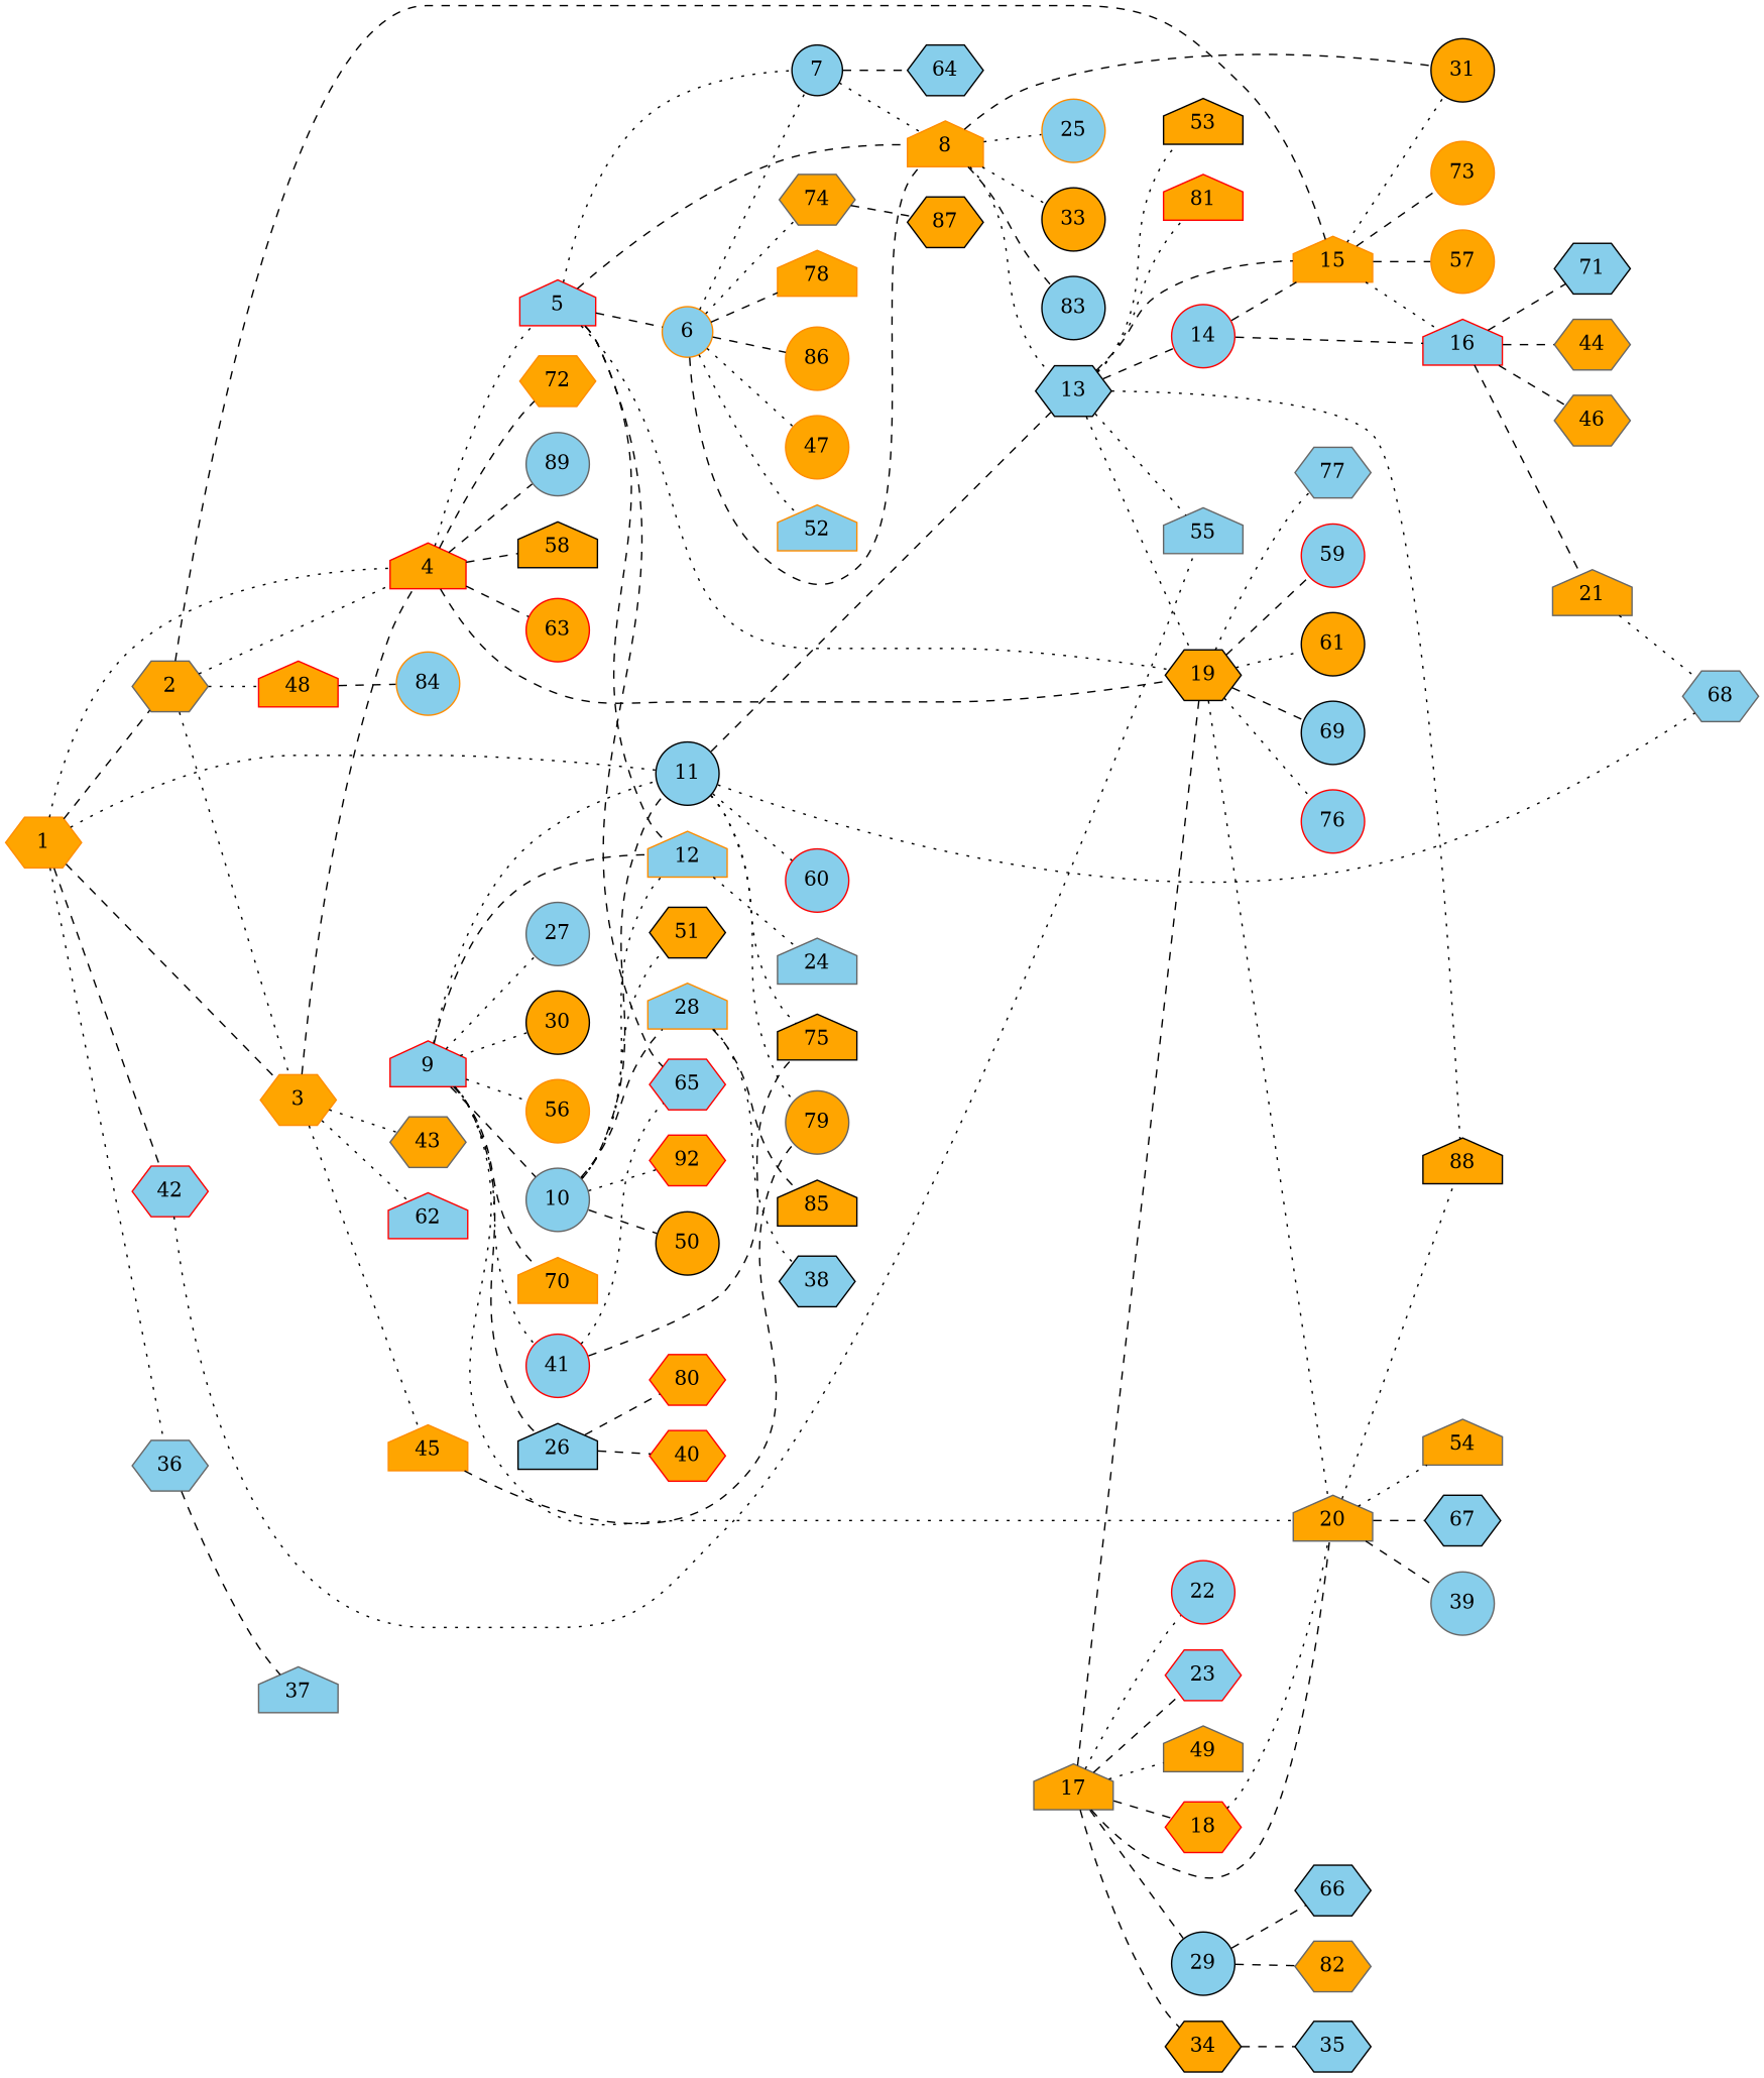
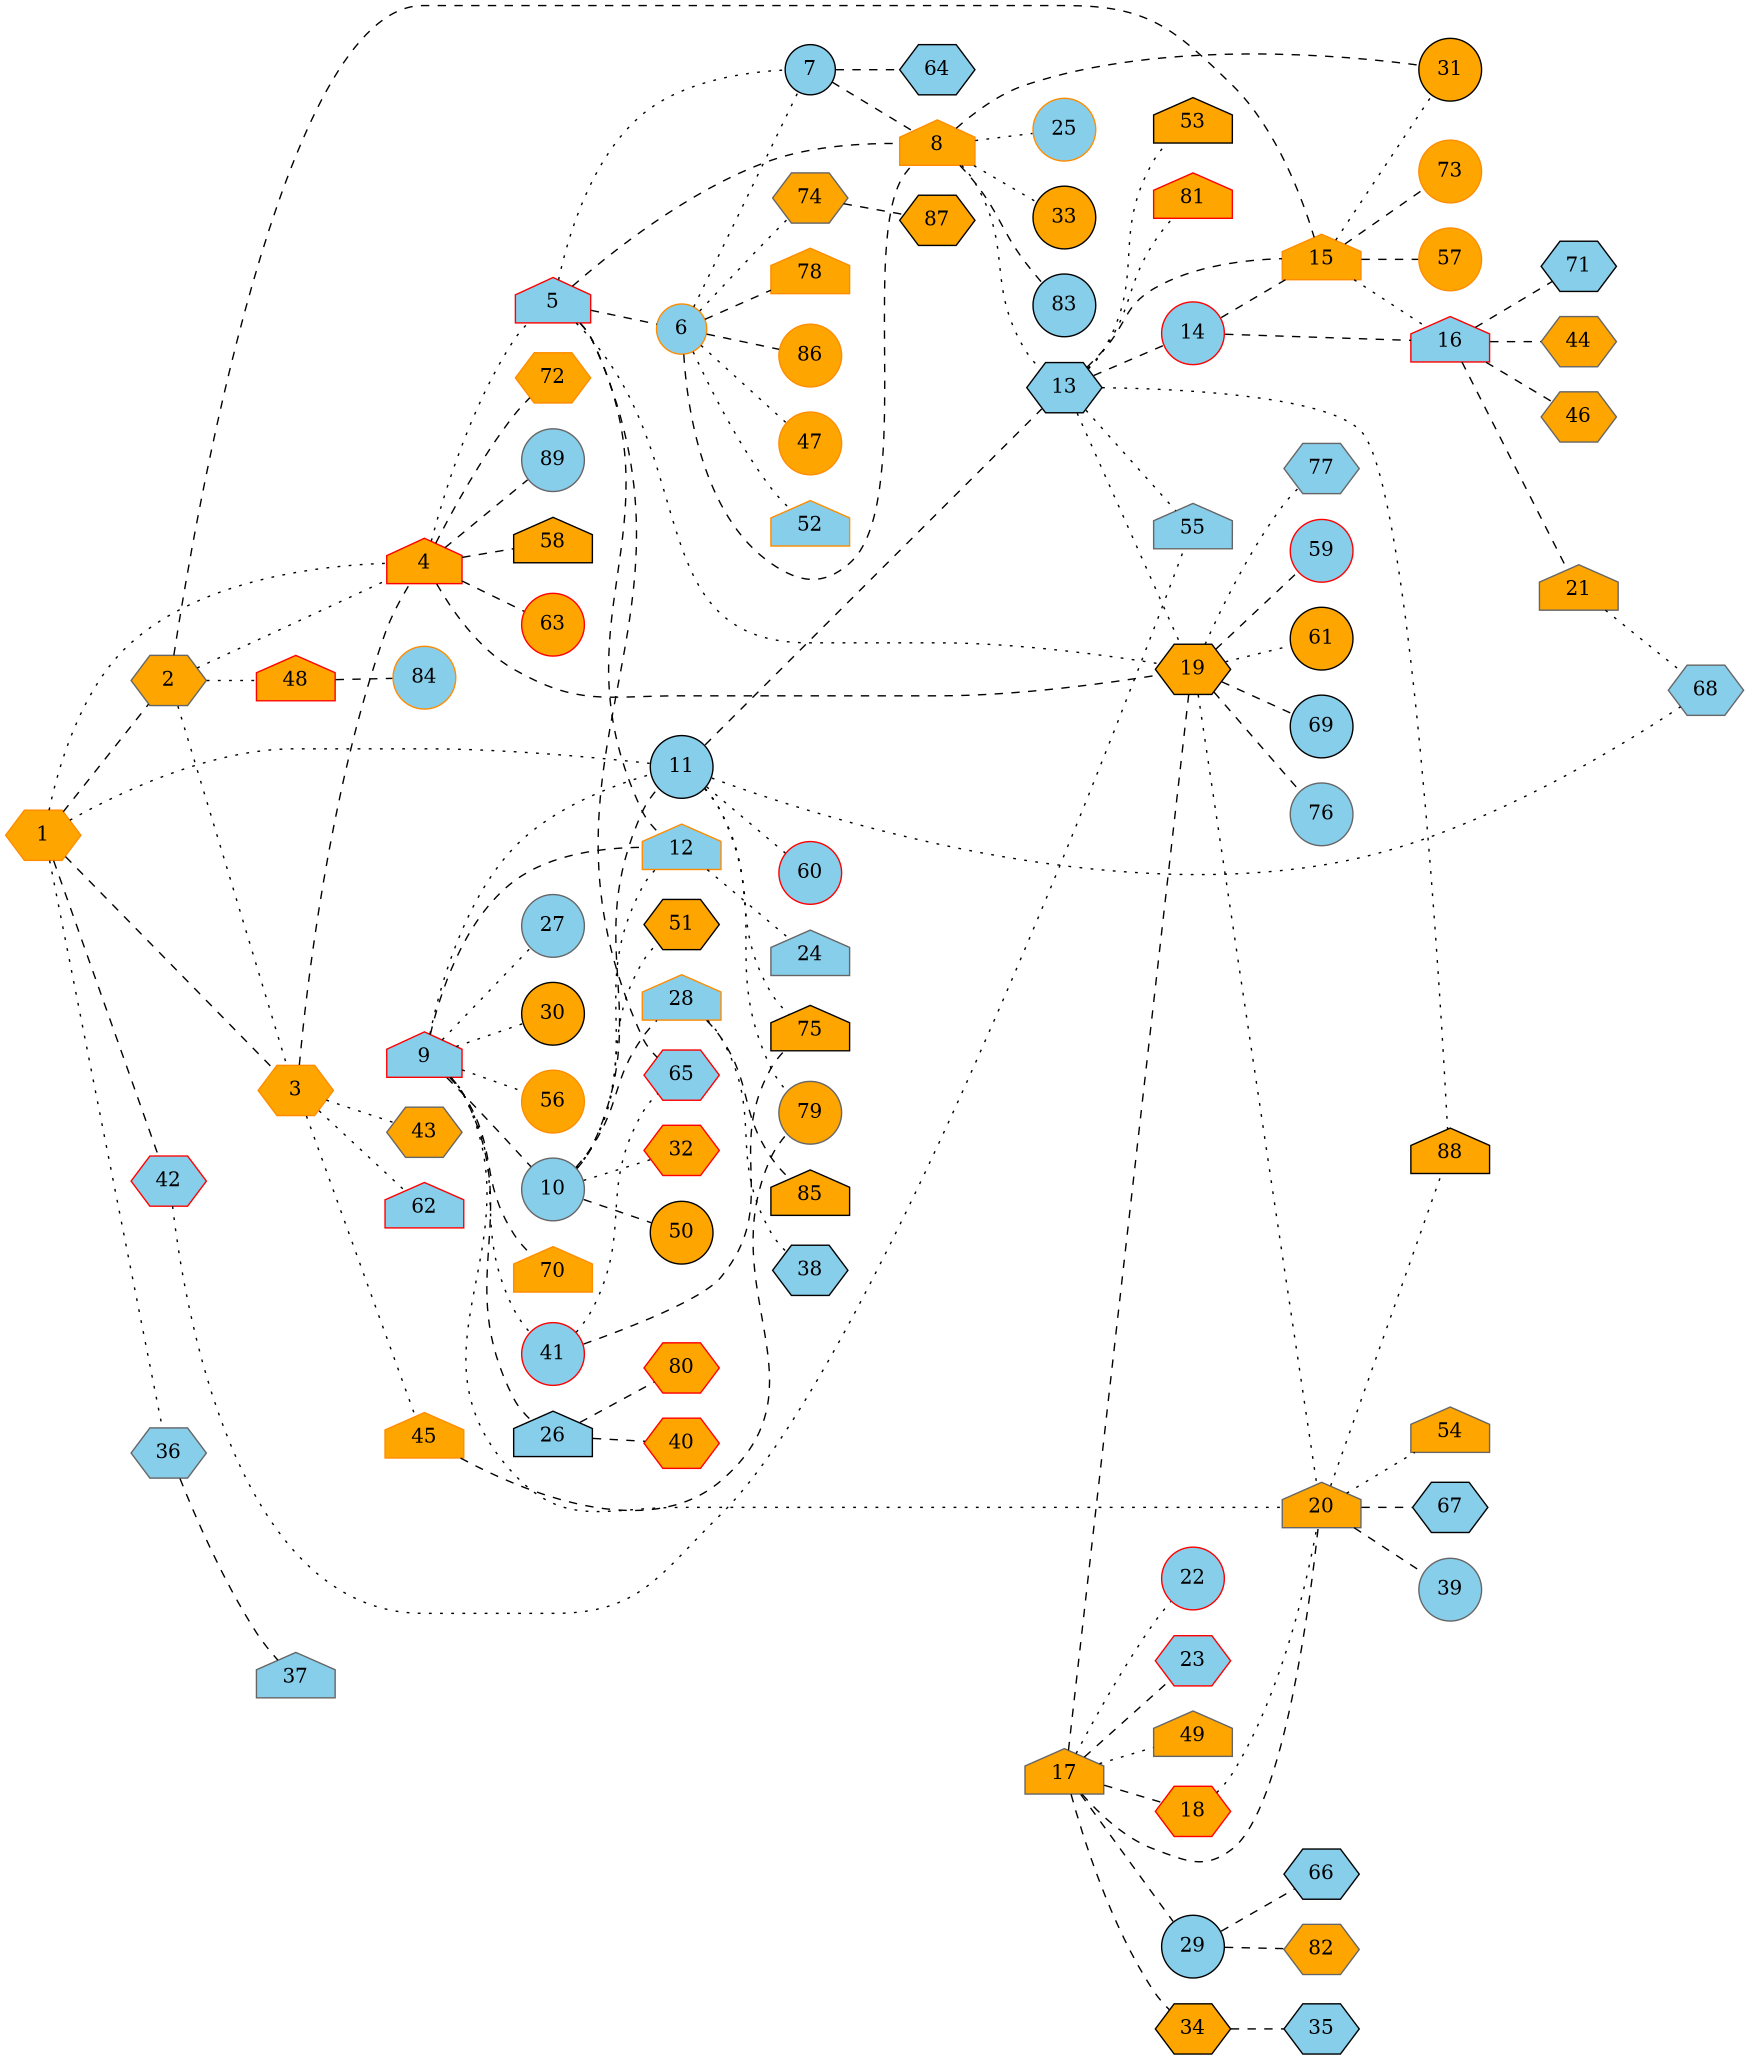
  graph {
    rankdir=LR
    node [color=black fillcolor=orange shape=hexagon style=filled]
    edge [style=dashed]
    1 [color=darkorange]
    2 [color=gray40]
    3 [color=darkorange]
    4 [color=red shape=house]
    11 [fillcolor=skyblue shape=circle]
    36 [color=gray40 fillcolor=skyblue]
    42 [color=red fillcolor=skyblue]
    15 [color=darkorange shape=house]
    48 [color=red shape=house]
    43 [color=gray40]
    45 [color=darkorange shape=house]
    62 [color=red fillcolor=skyblue shape=house]
    5 [color=red fillcolor=skyblue shape=house]
    19
    58 [shape=house]
    63 [color=red shape=circle]
    72 [color=darkorange]
    89 [color=gray40 fillcolor=skyblue shape=circle]
    13 [fillcolor=skyblue]
    60 [color=red fillcolor=skyblue shape=circle]
    68 [color=gray40 fillcolor=skyblue]
    79 [color=gray40 shape=circle]
    75 [shape=house]
    37 [color=gray40 fillcolor=skyblue shape=house]
    55 [color=gray40 fillcolor=skyblue shape=house]
    31 [shape=circle]
    16 [color=red fillcolor=skyblue shape=house]
    57 [color=darkorange shape=circle]
    73 [color=darkorange shape=circle]
    84 [color=darkorange fillcolor=skyblue shape=circle]
    6 [color=darkorange fillcolor=skyblue shape=circle]
    7 [fillcolor=skyblue shape=circle]
    8 [color=darkorange shape=house]
    12 [color=darkorange fillcolor=skyblue shape=house]
    65 [color=red fillcolor=skyblue]
    20 [color=gray40 shape=house]
    59 [color=red fillcolor=skyblue shape=circle]
    61 [shape=circle]
    69 [fillcolor=skyblue shape=circle]
-   76 [color=red fillcolor=skyblue shape=circle]
+   76 [color=gray40 fillcolor=skyblue shape=circle]
    77 [color=gray40 fillcolor=skyblue]
    47 [color=darkorange shape=circle]
    52 [color=darkorange fillcolor=skyblue shape=house]
    74 [color=gray40]
    78 [color=darkorange shape=house]
    86 [color=darkorange shape=circle]
    64 [fillcolor=skyblue]
    25 [color=darkorange fillcolor=skyblue shape=circle]
    33 [shape=circle]
    83 [fillcolor=skyblue shape=circle]
    24 [color=gray40 fillcolor=skyblue shape=house]
    87
    14 [color=red fillcolor=skyblue shape=circle]
    53 [shape=house]
    81 [color=red shape=house]
    88 [shape=house]
    9 [color=red fillcolor=skyblue shape=house]
    10 [color=gray40 fillcolor=skyblue shape=circle]
    26 [fillcolor=skyblue shape=house]
    27 [color=gray40 fillcolor=skyblue shape=circle]
    30 [shape=circle]
    41 [color=red fillcolor=skyblue shape=circle]
    56 [color=darkorange shape=circle]
    70 [color=darkorange shape=house]
    28 [color=darkorange fillcolor=skyblue shape=house]
-   32 [color=red label=92]
+   32 [color=red]
    50 [shape=circle]
    51
    39 [color=gray40 fillcolor=skyblue shape=circle]
    54 [color=gray40 shape=house]
    67 [fillcolor=skyblue]
    40 [color=red]
    80 [color=red]
    38 [fillcolor=skyblue]
    85 [shape=house]
    21 [color=gray40 shape=house]
    44 [color=gray40]
    46 [color=gray40]
    71 [fillcolor=skyblue]
    17 [color=gray40 shape=house]
    18 [color=red]
    22 [color=red fillcolor=skyblue shape=circle]
    23 [color=red fillcolor=skyblue]
    29 [fillcolor=skyblue shape=circle]
    34
    49 [color=gray40 shape=house]
    66 [fillcolor=skyblue]
    82 [color=gray40]
    35 [fillcolor=skyblue]
    1 -- 2
    1 -- 3
    1 -- 4 [style=dotted]
    1 -- 11 [style=dotted]
    1 -- 36 [style=dotted]
    1 -- 42
    2 -- 3 [style=dotted]
    2 -- 4 [style=dotted]
    2 -- 15
    2 -- 48 [style=dotted]
    3 -- 4
    3 -- 43 [style=dotted]
    3 -- 45 [style=dotted]
    3 -- 62 [style=dotted]
    4 -- 5 [style=dotted]
    4 -- 19
    4 -- 58
    4 -- 63
    4 -- 72
    4 -- 89
    11 -- 13
    11 -- 60 [style=dotted]
    11 -- 68 [style=dotted]
    11 -- 79 [style=dotted]
    11 -- 75 [style=dotted]
    36 -- 37
    42 -- 55 [style=dotted]
    15 -- 31 [style=dotted]
    15 -- 16 [style=dotted]
    15 -- 57
    15 -- 73
    48 -- 84
    45 -- 79
    5 -- 19 [style=dotted]
    5 -- 6
    5 -- 7 [style=dotted]
    5 -- 8
    5 -- 12
    5 -- 65
    19 -- 20 [style=dotted]
    19 -- 59
    19 -- 61 [style=dotted]
    19 -- 69
-   19 -- 76 [style=dotted]
+   19 -- 76
    19 -- 77 [style=dotted]
    13 -- 15
    13 -- 19 [style=dotted]
    13 -- 55 [style=dotted]
    13 -- 14
    13 -- 53 [style=dotted]
    13 -- 81 [style=dotted]
    13 -- 88 [style=dotted]
    16 -- 21
    16 -- 44
    16 -- 46
    16 -- 71
    6 -- 7 [style=dotted]
    6 -- 8
    6 -- 47 [style=dotted]
    6 -- 52 [style=dotted]
    6 -- 74 [style=dotted]
    6 -- 78
    6 -- 86
-   7 -- 8 [style=dotted]
+   7 -- 8
    7 -- 64
    8 -- 13 [style=dotted]
    8 -- 31
    8 -- 25 [style=dotted]
    8 -- 33 [style=dotted]
    8 -- 83
    12 -- 24 [style=dotted]
    20 -- 88 [style=dotted]
    20 -- 39
    20 -- 54 [style=dotted]
    20 -- 67
    74 -- 87
    14 -- 15
    14 -- 16
    9 -- 11 [style=dotted]
    9 -- 12
    9 -- 20 [style=dotted]
    9 -- 10
    9 -- 26
    9 -- 27 [style=dotted]
    9 -- 30 [style=dotted]
    9 -- 41 [style=dotted]
    9 -- 56 [style=dotted]
    9 -- 70
    10 -- 11
    10 -- 12 [style=dotted]
    10 -- 28
    10 -- 32 [style=dotted]
    10 -- 50
    10 -- 51 [style=dotted]
    26 -- 40
    26 -- 80
    41 -- 75
    41 -- 65 [style=dotted]
    28 -- 38 [style=dotted]
    28 -- 85
    21 -- 68 [style=dotted]
    17 -- 19
    17 -- 20
    17 -- 18
    17 -- 22 [style=dotted]
    17 -- 23
    17 -- 29
    17 -- 34
    17 -- 49 [style=dotted]
    18 -- 20 [style=dotted]
    29 -- 66
    29 -- 82
    34 -- 35
  }
